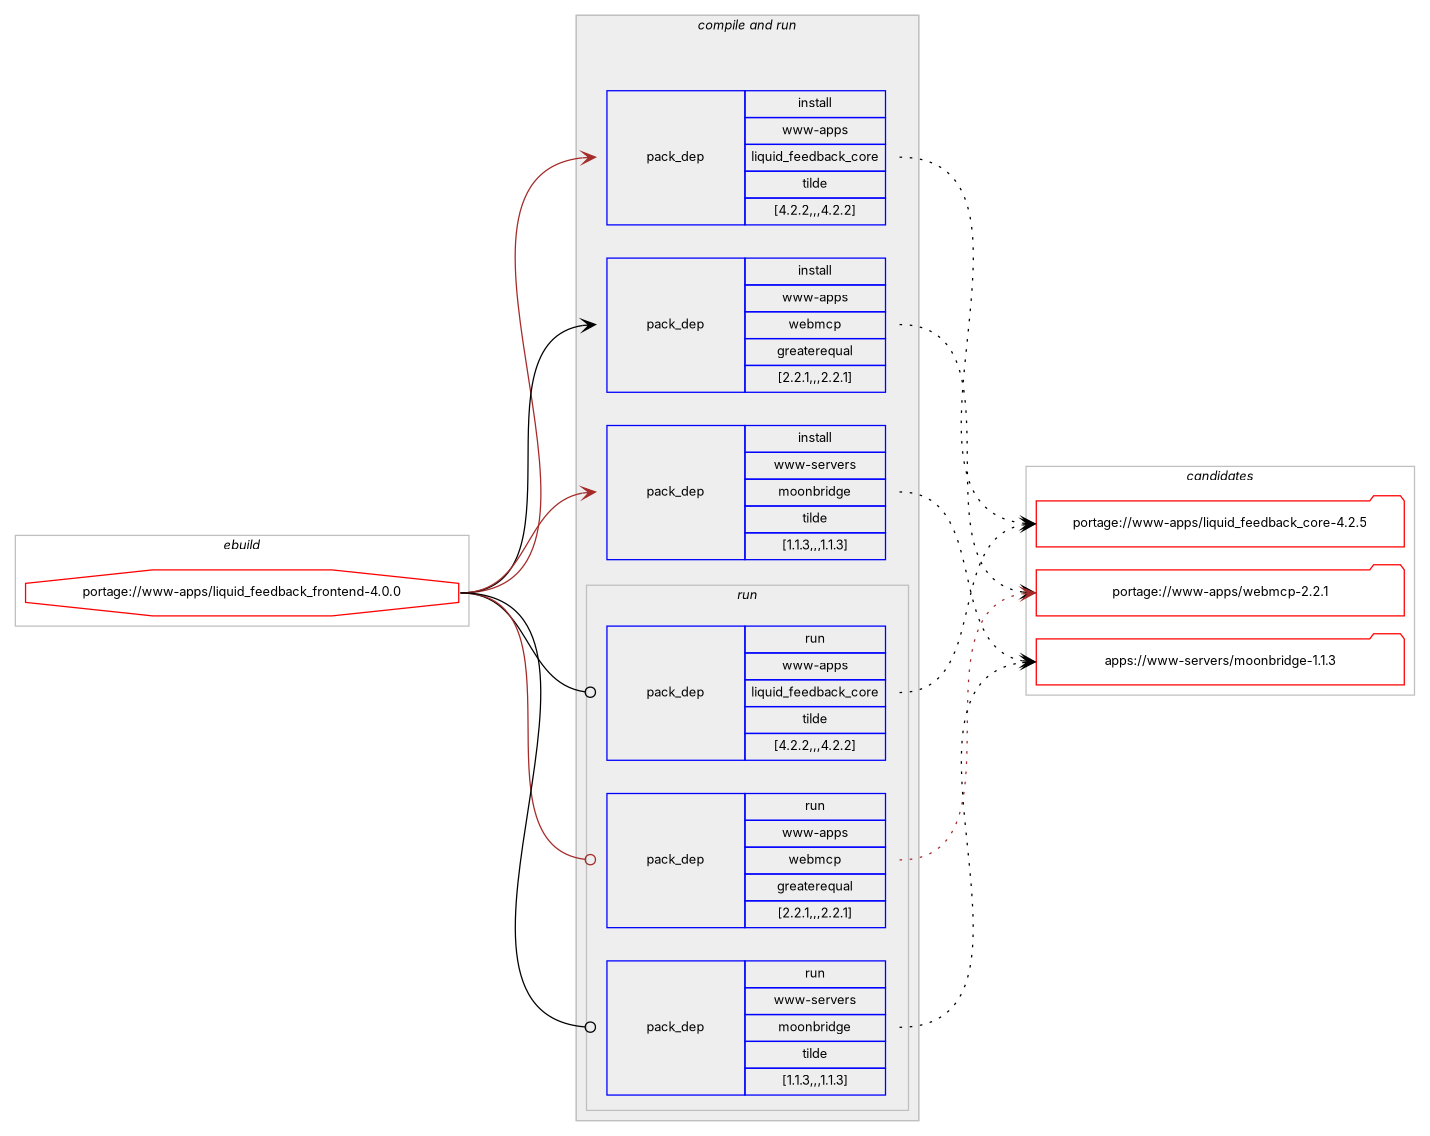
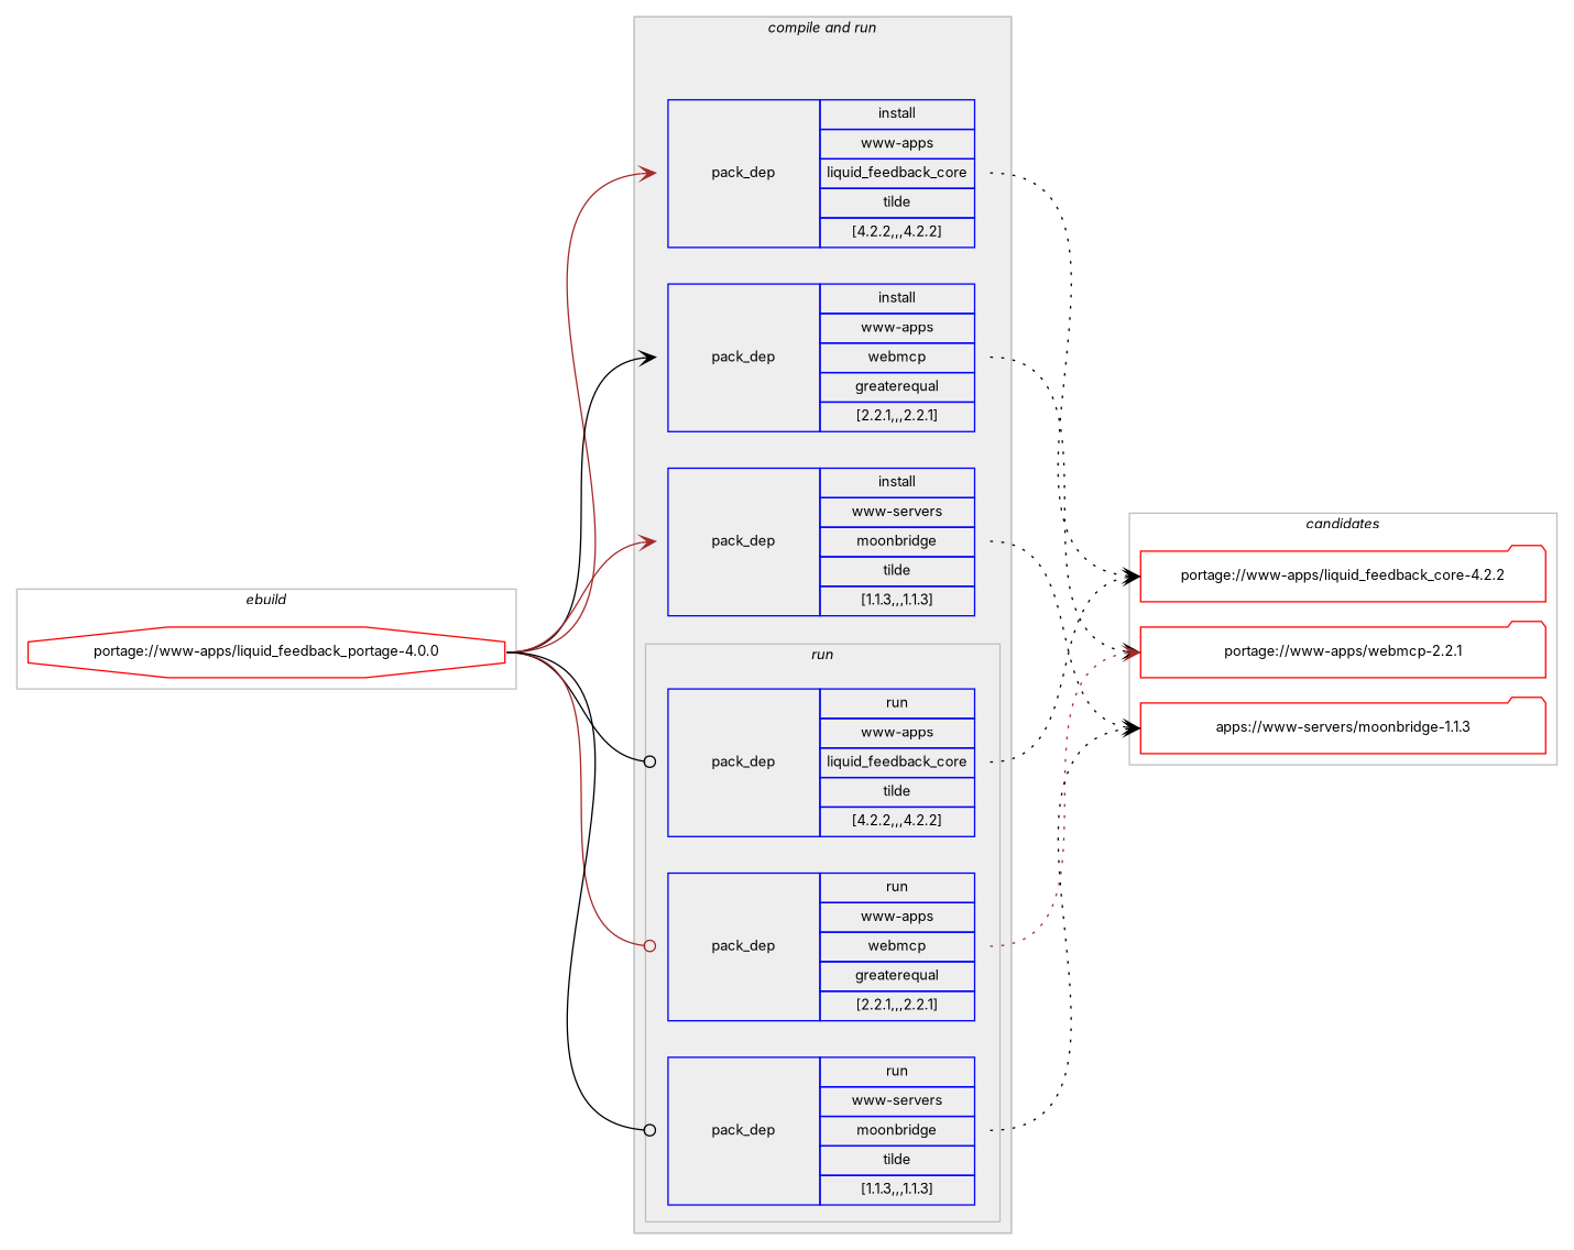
  digraph {
    compound=true
    concentrate=true
    fontname=Inter
    fontsize=10
    newrank=true
    rankdir=LR
    ranksep=1.5
    node [color=blue fontname=Inter fontsize=10 shape=none]
    edge [arrowhead=vee color=black fontname=Inter headport=w style=solid tailport=e weight=20]
-   n1 [color=red label="portage://www-apps/liquid_feedback_frontend-4.0.0" shape=octagon width=4]
+   n1 [color=red label="portage://www-apps/liquid_feedback_portage-4.0.0" shape=octagon width=4]
    n2 [label=<<TABLE BORDER="0" CELLBORDER="1" CELLSPACING="0" CELLPADDING="4" WIDTH="220"><TR><TD ROWSPAN="6" CELLPADDING="30">pack_dep</TD></TR><TR><TD WIDTH="110">install</TD></TR><TR><TD>www-apps</TD></TR><TR><TD>liquid_feedback_core</TD></TR><TR><TD>tilde</TD></TR><TR><TD>[4.2.2,,,4.2.2]</TD></TR></TABLE>>]
    n3 [label=<<TABLE BORDER="0" CELLBORDER="1" CELLSPACING="0" CELLPADDING="4" WIDTH="220"><TR><TD ROWSPAN="6" CELLPADDING="30">pack_dep</TD></TR><TR><TD WIDTH="110">install</TD></TR><TR><TD>www-apps</TD></TR><TR><TD>webmcp</TD></TR><TR><TD>greaterequal</TD></TR><TR><TD>[2.2.1,,,2.2.1]</TD></TR></TABLE>>]
    n4 [label=<<TABLE BORDER="0" CELLBORDER="1" CELLSPACING="0" CELLPADDING="4" WIDTH="220"><TR><TD ROWSPAN="6" CELLPADDING="30">pack_dep</TD></TR><TR><TD WIDTH="110">install</TD></TR><TR><TD>www-servers</TD></TR><TR><TD>moonbridge</TD></TR><TR><TD>tilde</TD></TR><TR><TD>[1.1.3,,,1.1.3]</TD></TR></TABLE>>]
    n5 [label=<<TABLE BORDER="0" CELLBORDER="1" CELLSPACING="0" CELLPADDING="4" WIDTH="220"><TR><TD ROWSPAN="6" CELLPADDING="30">pack_dep</TD></TR><TR><TD WIDTH="110">run</TD></TR><TR><TD>www-apps</TD></TR><TR><TD>liquid_feedback_core</TD></TR><TR><TD>tilde</TD></TR><TR><TD>[4.2.2,,,4.2.2]</TD></TR></TABLE>>]
    n6 [label=<<TABLE BORDER="0" CELLBORDER="1" CELLSPACING="0" CELLPADDING="4" WIDTH="220"><TR><TD ROWSPAN="6" CELLPADDING="30">pack_dep</TD></TR><TR><TD WIDTH="110">run</TD></TR><TR><TD>www-apps</TD></TR><TR><TD>webmcp</TD></TR><TR><TD>greaterequal</TD></TR><TR><TD>[2.2.1,,,2.2.1]</TD></TR></TABLE>>]
    n7 [label=<<TABLE BORDER="0" CELLBORDER="1" CELLSPACING="0" CELLPADDING="4" WIDTH="220"><TR><TD ROWSPAN="6" CELLPADDING="30">pack_dep</TD></TR><TR><TD WIDTH="110">run</TD></TR><TR><TD>www-servers</TD></TR><TR><TD>moonbridge</TD></TR><TR><TD>tilde</TD></TR><TR><TD>[1.1.3,,,1.1.3]</TD></TR></TABLE>>]
-   n8 [color=red label="portage://www-apps/liquid_feedback_core-4.2.5" shape=folder width=4]
+   n8 [color=red label="portage://www-apps/liquid_feedback_core-4.2.2" shape=folder width=4]
    n9 [color=red label="portage://www-apps/webmcp-2.2.1" shape=folder width=4]
    n10 [color=red label="apps://www-servers/moonbridge-1.1.3" shape=folder width=4]
    subgraph cluster_1 {
      color=gray
      label=<<i>ebuild</i>>
      n1
    }
    subgraph cluster_2 {
      color=gray
      label=<<i>dependencies</i>>
      subgraph cluster_3 {
        color=gray
        fillcolor="#eeeeee"
        label=<<i>compile</i>>
        style=filled
        subgraph sub_4 {
          color=gray
          fillcolor="#eeeeee"
          label=<<i>compile</i>>
          style=filled
          n2
        }
        subgraph sub_5 {
          color=gray
          fillcolor="#eeeeee"
          label=<<i>compile</i>>
          style=filled
          n3
        }
        subgraph sub_6 {
          color=gray
          fillcolor="#eeeeee"
          label=<<i>compile</i>>
          style=filled
          n4
        }
      }
      subgraph cluster_7 {
        color=gray
        fillcolor="#eeeeee"
        label=<<i>compile and run</i>>
        style=filled
      }
      subgraph cluster_8 {
        color=gray
        fillcolor="#eeeeee"
        label=<<i>run</i>>
        style=filled
        subgraph sub_9 {
          color=gray
          fillcolor="#eeeeee"
          label=<<i>run</i>>
          style=filled
          n5
        }
        subgraph sub_10 {
          color=gray
          fillcolor="#eeeeee"
          label=<<i>run</i>>
          style=filled
          n6
        }
        subgraph sub_11 {
          color=gray
          fillcolor="#eeeeee"
          label=<<i>run</i>>
          style=filled
          n7
        }
      }
    }
    subgraph cluster_12 {
      color=gray
      label=<<i>candidates</i>>
      rank=same
      subgraph sub_13 {
        color=black
        label=<<i>candidates</i>>
        nodesep=1
        rank=same
        n8
      }
      subgraph sub_14 {
        color=black
        label=<<i>candidates</i>>
        nodesep=1
        rank=same
        n9
      }
      subgraph sub_15 {
        color=black
        label=<<i>candidates</i>>
        nodesep=1
        rank=same
        n10
      }
      subgraph sub_16 {
        color=black
        label=<<i>candidates</i>>
        nodesep=1
        rank=same
        n8
      }
      subgraph sub_17 {
        color=black
        label=<<i>candidates</i>>
        nodesep=1
        rank=same
        n9
      }
      subgraph sub_18 {
        color=black
        label=<<i>candidates</i>>
        nodesep=1
        rank=same
        n10
      }
    }
    n1 -> n2 [color=brown]
    n1 -> n3
    n1 -> n4 [color=brown]
    n1 -> n5 [arrowhead=odot]
    n1 -> n6 [arrowhead=odot color=brown]
    n1 -> n7 [arrowhead=odot]
    n2 -> n8 [style=dotted weight=100]
    n3 -> n9 [style=dotted weight=100]
    n4 -> n10 [style=dotted weight=100]
    n5 -> n8 [style=dotted weight=100]
    n6 -> n9 [color=brown style=dotted weight=100]
    n7 -> n10 [style=dotted weight=100]
  }
